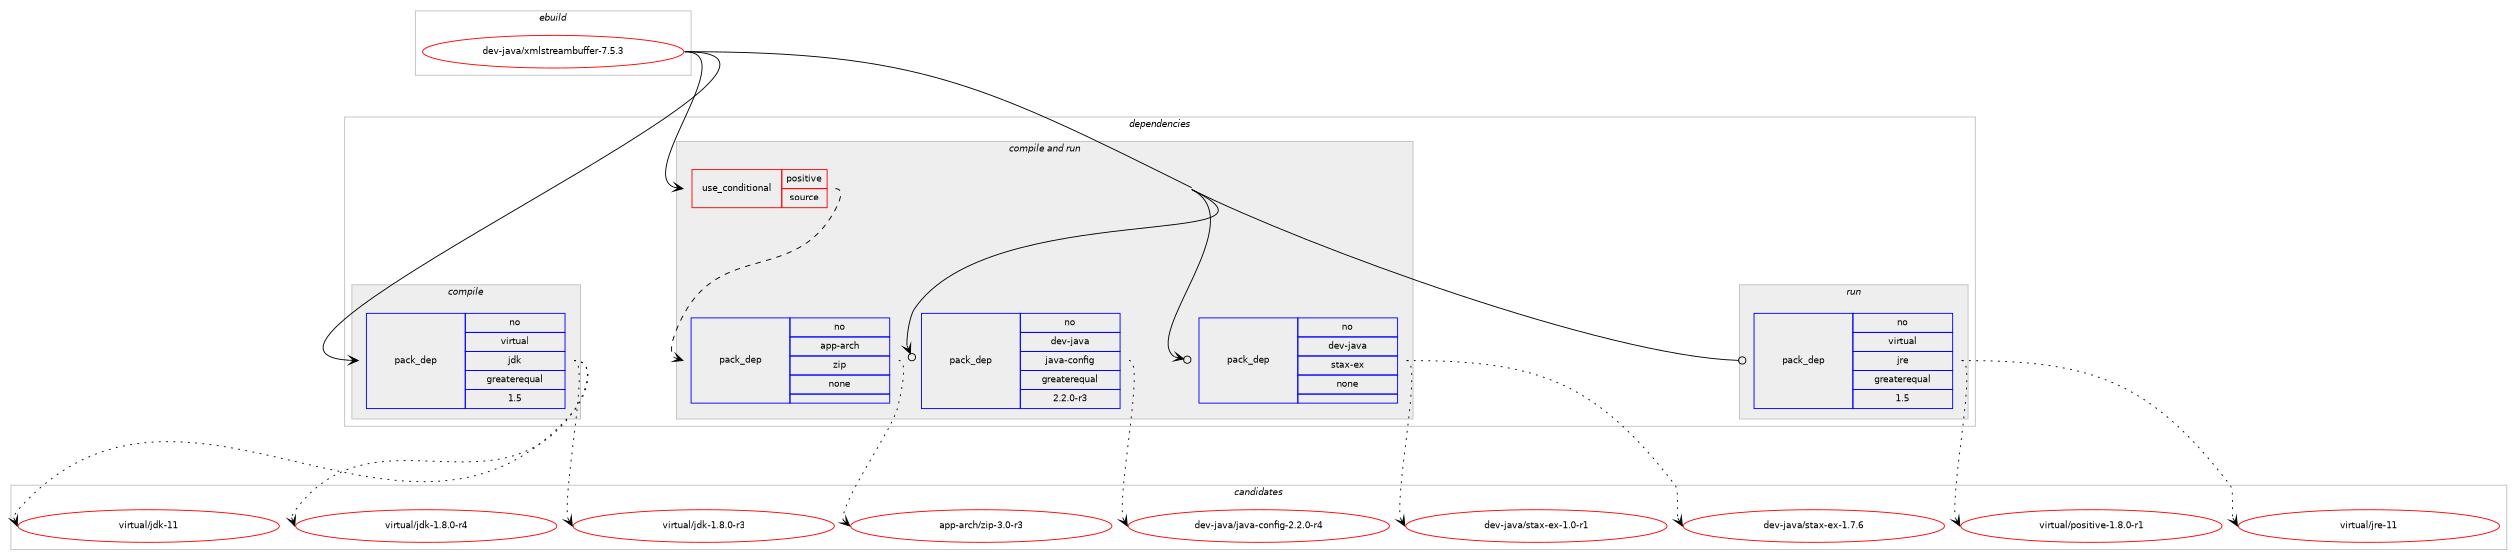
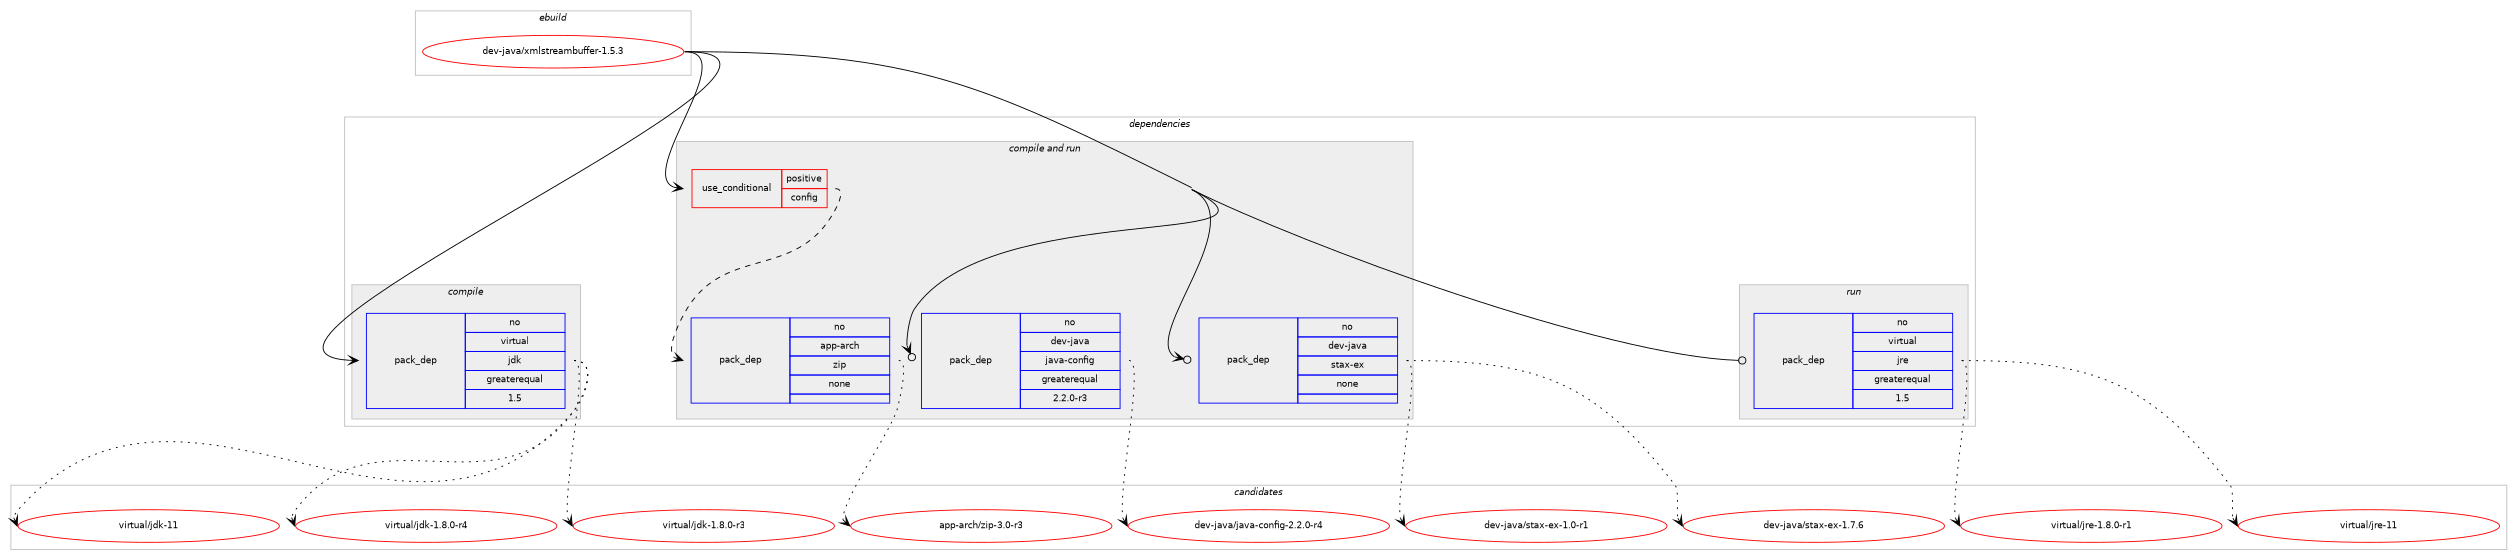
  digraph {
    compound=true
    concentrate=true
    fontname=Helvetica
    fontsize=10
    newrank=true
    rankdir=TB
    ranksep=1.5
    node [color=red fontname=Helvetica fontsize=10]
    edge [arrowhead=vee headport=w style=dotted tailport=e weight=100]
-   n1 [label="dev-java/xmlstreambuffer-7.5.3" width=4]
+   n1 [label="dev-java/xmlstreambuffer-1.5.3" width=4]
    n2 [color=blue label=<<TABLE BORDER="0" CELLBORDER="1" CELLSPACING="0" CELLPADDING="4" WIDTH="220"><TR><TD ROWSPAN="6" CELLPADDING="30">pack_dep</TD></TR><TR><TD WIDTH="110">no</TD></TR><TR><TD>virtual</TD></TR><TR><TD>jdk</TD></TR><TR><TD>greaterequal</TD></TR><TR><TD>1.5</TD></TR></TABLE>> shape=none]
    n3 [color=blue label=<<TABLE BORDER="0" CELLBORDER="1" CELLSPACING="0" CELLPADDING="4" WIDTH="220"><TR><TD ROWSPAN="6" CELLPADDING="30">pack_dep</TD></TR><TR><TD WIDTH="110">no</TD></TR><TR><TD>app-arch</TD></TR><TR><TD>zip</TD></TR><TR><TD>none</TD></TR><TR><TD></TD></TR></TABLE>> shape=none]
-   n4 [label=<<TABLE BORDER="0" CELLBORDER="1" CELLSPACING="0" CELLPADDING="4"><TR><TD ROWSPAN="3" CELLPADDING="10">use_conditional</TD></TR><TR><TD>positive</TD></TR><TR><TD>source</TD></TR></TABLE>> shape=none]
+   n4 [label=<<TABLE BORDER="0" CELLBORDER="1" CELLSPACING="0" CELLPADDING="4"><TR><TD ROWSPAN="3" CELLPADDING="10">use_conditional</TD></TR><TR><TD>positive</TD></TR><TR><TD>config</TD></TR></TABLE>> shape=none]
    n5 [color=blue label=<<TABLE BORDER="0" CELLBORDER="1" CELLSPACING="0" CELLPADDING="4" WIDTH="220"><TR><TD ROWSPAN="6" CELLPADDING="30">pack_dep</TD></TR><TR><TD WIDTH="110">no</TD></TR><TR><TD>dev-java</TD></TR><TR><TD>java-config</TD></TR><TR><TD>greaterequal</TD></TR><TR><TD>2.2.0-r3</TD></TR></TABLE>> shape=none]
    n6 [color=blue label=<<TABLE BORDER="0" CELLBORDER="1" CELLSPACING="0" CELLPADDING="4" WIDTH="220"><TR><TD ROWSPAN="6" CELLPADDING="30">pack_dep</TD></TR><TR><TD WIDTH="110">no</TD></TR><TR><TD>dev-java</TD></TR><TR><TD>stax-ex</TD></TR><TR><TD>none</TD></TR><TR><TD></TD></TR></TABLE>> shape=none]
    n7 [color=blue label=<<TABLE BORDER="0" CELLBORDER="1" CELLSPACING="0" CELLPADDING="4" WIDTH="220"><TR><TD ROWSPAN="6" CELLPADDING="30">pack_dep</TD></TR><TR><TD WIDTH="110">no</TD></TR><TR><TD>virtual</TD></TR><TR><TD>jre</TD></TR><TR><TD>greaterequal</TD></TR><TR><TD>1.5</TD></TR></TABLE>> shape=none]
    n8 [label="virtual/jdk-1.8.0-r3" width=4]
    n9 [label="virtual/jdk-1.8.0-r4" width=4]
    n10 [label="virtual/jdk-11" width=4]
    n11 [label="app-arch/zip-3.0-r3" width=4]
    n12 [label="dev-java/java-config-2.2.0-r4" width=4]
    n13 [label="dev-java/stax-ex-1.0-r1" width=4]
    n14 [label="dev-java/stax-ex-1.7.6" width=4]
-   n15 [label="virtual/positive-1.8.0-r1" width=4]
+   n15 [label="virtual/jre-1.8.0-r1" width=4]
    n16 [label="virtual/jre-11" width=4]
    subgraph cluster_1 {
      color=gray
      label=<<i>ebuild</i>>
      rank=same
      n1
    }
    subgraph cluster_2 {
      color=gray
      label=<<i>dependencies</i>>
      subgraph cluster_3 {
        color=gray
        fillcolor="#eeeeee"
        label=<<i>compile</i>>
        style=filled
        subgraph sub_4 {
          color=gray
          fillcolor="#eeeeee"
          label=<<i>compile</i>>
          style=filled
          n2
        }
      }
      subgraph cluster_5 {
        color=gray
        fillcolor="#eeeeee"
        label=<<i>compile and run</i>>
        style=filled
        subgraph sub_6 {
          color=gray
          fillcolor="#eeeeee"
          label=<<i>compile and run</i>>
          style=filled
          n4
          subgraph sub_7 {
            color=gray
            fillcolor="#eeeeee"
            label=<<i>compile and run</i>>
            style=filled
            n3
          }
        }
        subgraph sub_8 {
          color=gray
          fillcolor="#eeeeee"
          label=<<i>compile and run</i>>
          style=filled
          n5
        }
        subgraph sub_9 {
          color=gray
          fillcolor="#eeeeee"
          label=<<i>compile and run</i>>
          style=filled
          n6
        }
      }
      subgraph cluster_10 {
        color=gray
        fillcolor="#eeeeee"
        label=<<i>run</i>>
        style=filled
        subgraph sub_11 {
          color=gray
          fillcolor="#eeeeee"
          label=<<i>run</i>>
          style=filled
          n7
        }
      }
    }
    subgraph cluster_12 {
      color=gray
      label=<<i>candidates</i>>
      rank=same
      subgraph sub_13 {
        color=black
        label=<<i>candidates</i>>
        nodesep=1
        rank=same
        n8
        n9
        n10
      }
      subgraph sub_14 {
        color=black
        label=<<i>candidates</i>>
        nodesep=1
        rank=same
        n11
      }
      subgraph sub_15 {
        color=black
        label=<<i>candidates</i>>
        nodesep=1
        rank=same
        n12
      }
      subgraph sub_16 {
        color=black
        label=<<i>candidates</i>>
        nodesep=1
        rank=same
        n13
        n14
      }
      subgraph sub_17 {
        color=black
        label=<<i>candidates</i>>
        nodesep=1
        rank=same
        n15
        n16
      }
    }
    n1 -> n2 [style=solid weight=20]
    n1 -> n4 [style=solid weight=20]
    n1 -> n5 [arrowhead=odotvee style=solid weight=20]
    n1 -> n6 [arrowhead=odotvee style=solid weight=20]
    n1 -> n7 [arrowhead=odot style=solid weight=20]
    n2 -> n8
    n2 -> n9
    n2 -> n10
    n3 -> n11
    n4 -> n3 [style=dashed weight=20]
    n5 -> n12
    n6 -> n13
    n6 -> n14
    n7 -> n15
    n7 -> n16
  }
